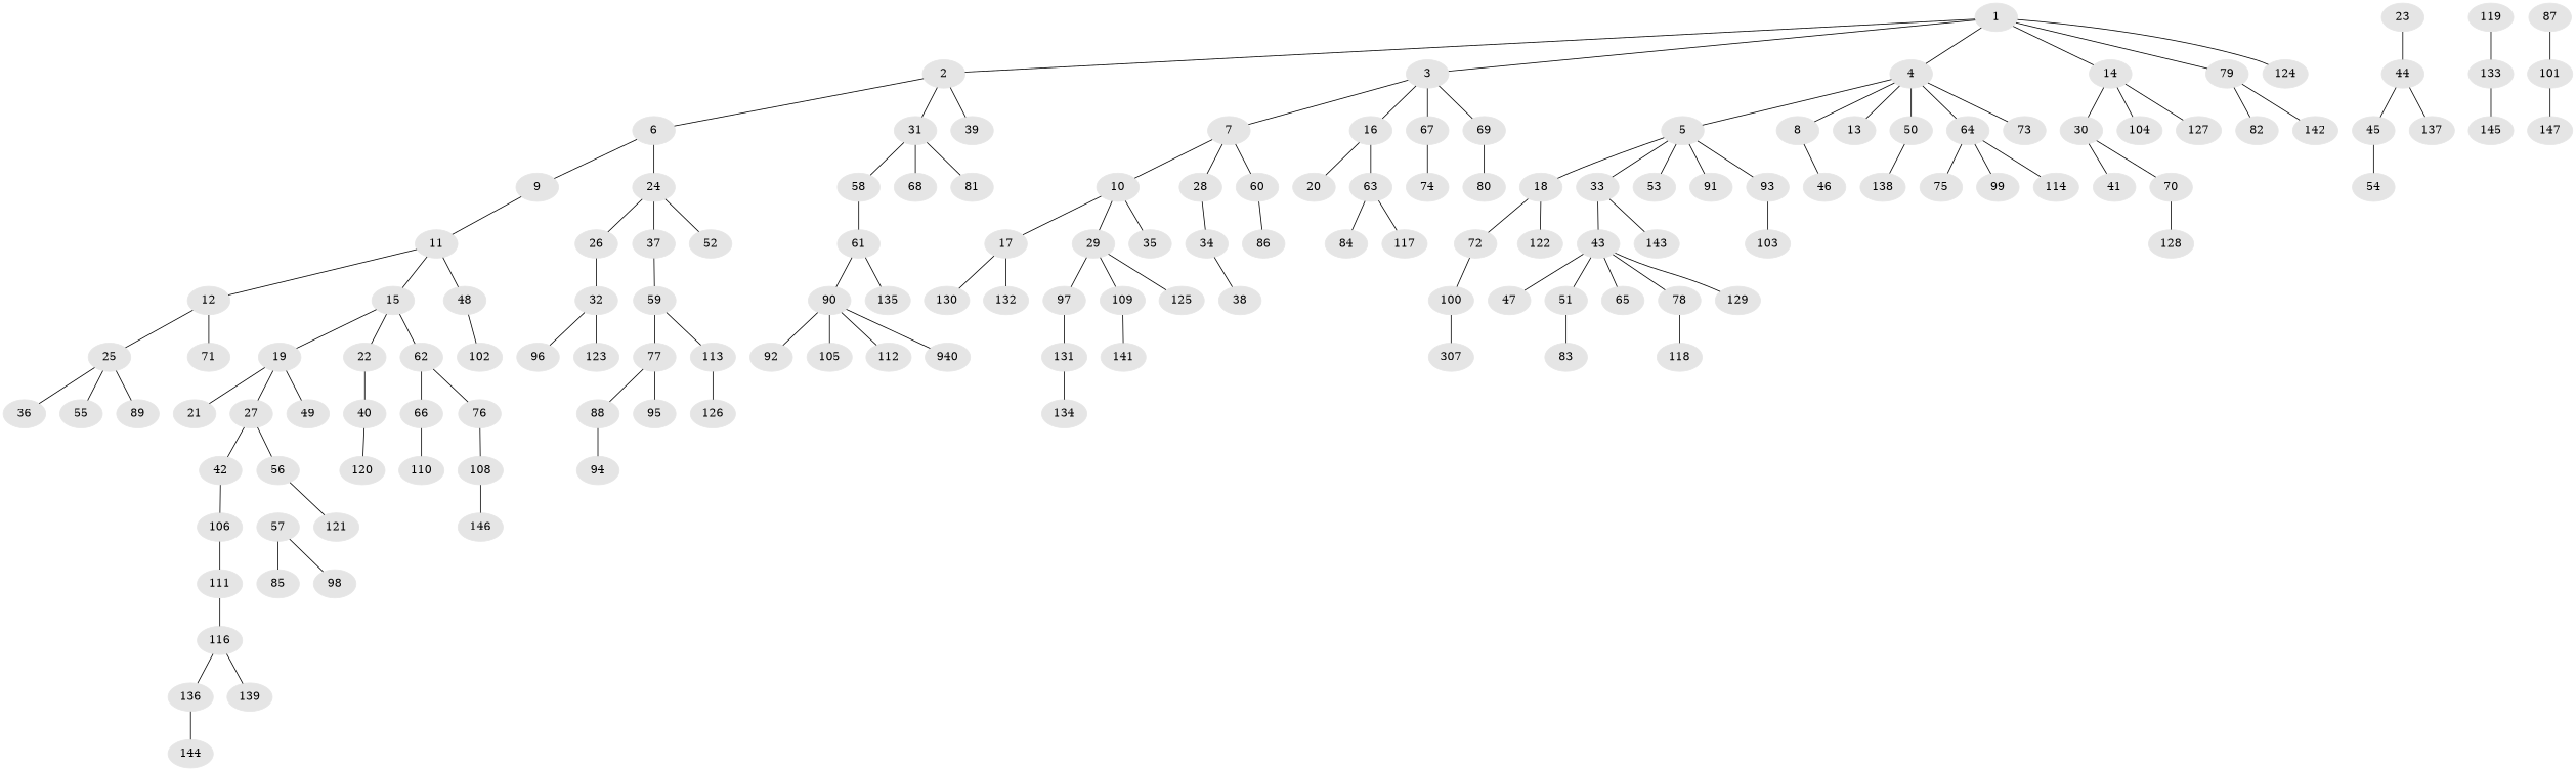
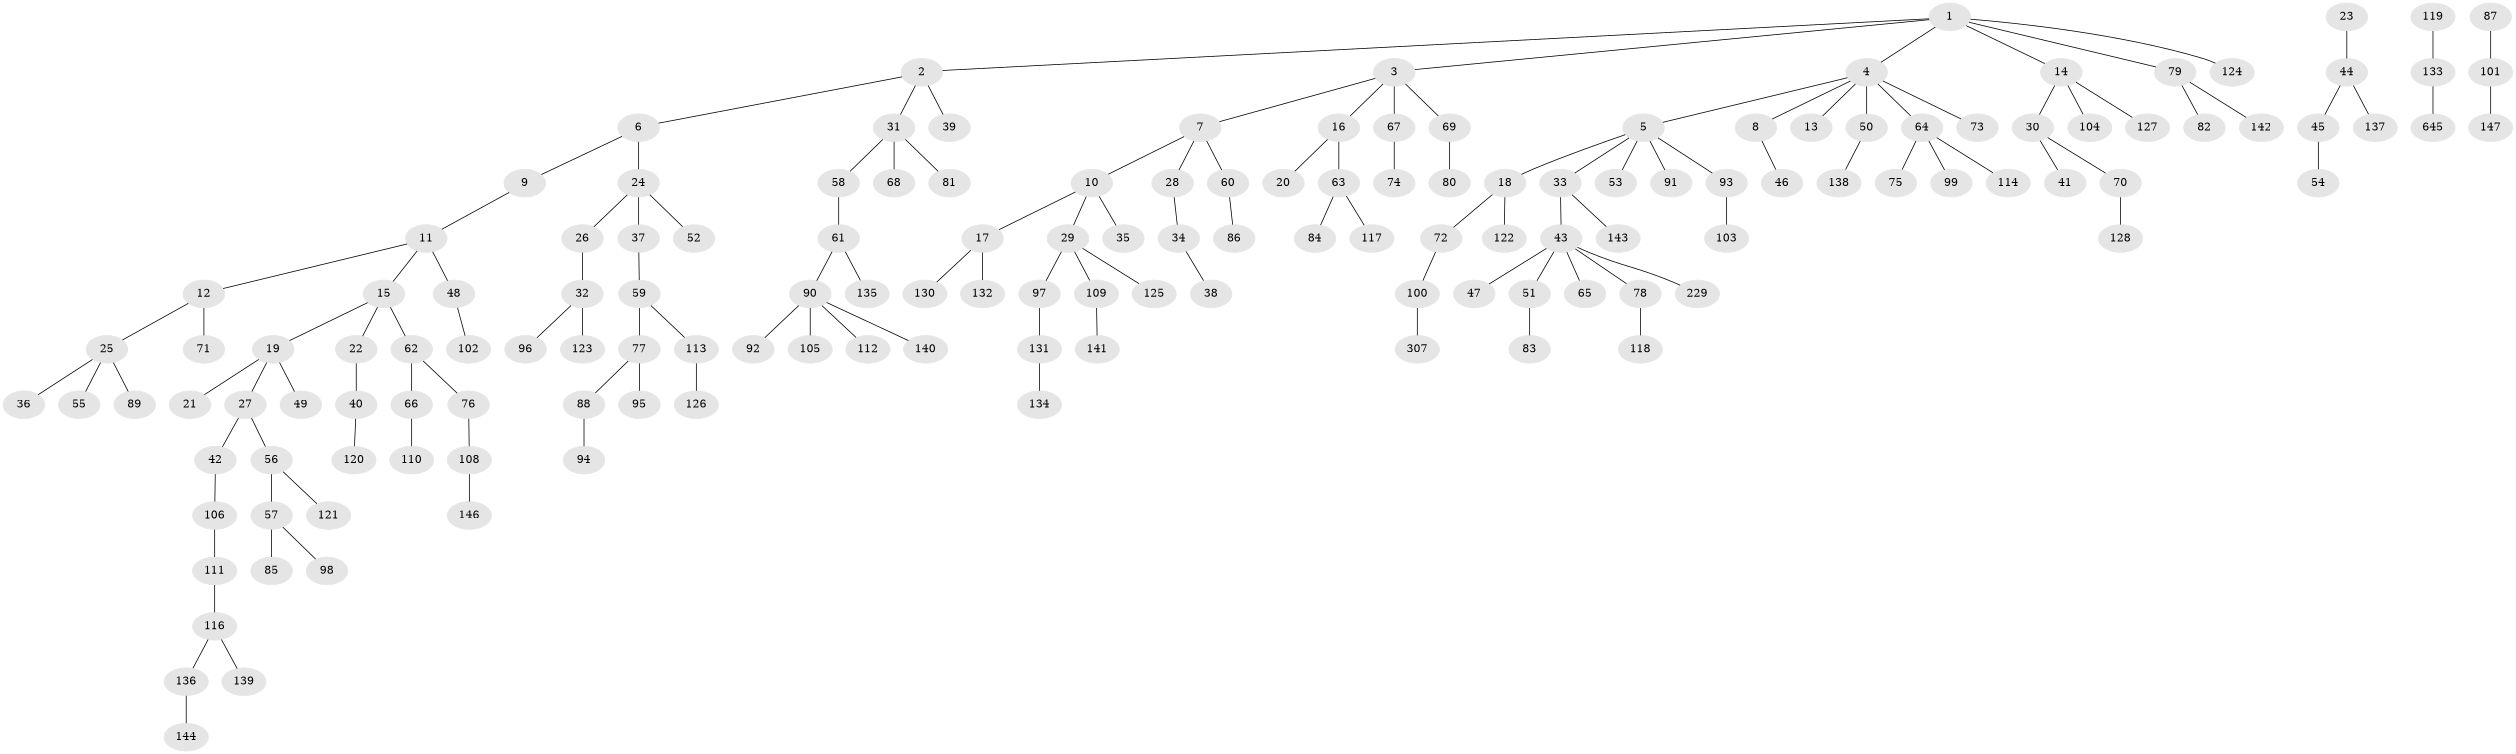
  graph {
    node [color=gray90 style=filled]
    1
    2
    3
    4
    14
    79
    124
    6
    31
    39
    7
    16
    67
    69
    5
    8
    13
    50
    64
    73
    30
    104
    127
    82
    142
    9
    24
    58
    68
    81
    10
    28
    60
    20
    63
    74
    80
    18
    33
    53
    91
    93
    46
    138
    75
    99
    114
    72
    122
    43
    143
    103
    11
    26
    37
    52
    17
    29
    35
    34
    86
    12
    15
    48
    130
    132
    23
    44
    97
    109
    125
    25
    71
    19
    22
    62
    102
    36
    55
    89
    41
    70
    21
    27
    49
    40
    66
    76
    84
    117
    119
    133
    100
    42
    56
    120
    45
    137
    32
    59
    96
    123
    106
    57
    121
    38
    131
    141
    128
    61
    47
    51
    65
    78
-   129
+   129 [label=229]
    77
    113
    111
    83
    118
    54
    85
    98
    90
    135
    88
    95
    126
    92
    105
    112
-   140 [label=940]
+   140
    110
    108
    87
    101
    n137 [label=307]
    146
    94
    147
    134
    116
    136
    139
    144
-   145
+   145 [label=645]
    1 -- 2
    1 -- 3
    1 -- 4
    1 -- 14
    1 -- 79
    1 -- 124
    2 -- 6
    2 -- 31
    2 -- 39
    3 -- 7
    3 -- 16
    3 -- 67
    3 -- 69
    4 -- 5
    4 -- 8
    4 -- 13
    4 -- 50
    4 -- 64
    4 -- 73
    14 -- 30
    14 -- 104
    14 -- 127
    79 -- 82
    79 -- 142
    6 -- 9
    6 -- 24
    31 -- 58
    31 -- 68
    31 -- 81
    7 -- 10
    7 -- 28
    7 -- 60
    16 -- 20
    16 -- 63
    67 -- 74
    69 -- 80
    5 -- 18
    5 -- 33
    5 -- 53
    5 -- 91
    5 -- 93
    8 -- 46
    50 -- 138
    64 -- 75
    64 -- 99
    64 -- 114
    30 -- 41
    30 -- 70
    9 -- 11
    24 -- 26
    24 -- 37
    24 -- 52
    58 -- 61
    10 -- 17
    10 -- 29
    10 -- 35
    28 -- 34
    60 -- 86
    63 -- 84
    63 -- 117
    18 -- 72
    18 -- 122
    33 -- 43
    33 -- 143
    93 -- 103
    72 -- 100
    43 -- 47
    43 -- 51
    43 -- 65
    43 -- 78
    43 -- 129
    11 -- 12
    11 -- 15
    11 -- 48
    26 -- 32
    37 -- 59
    17 -- 130
    17 -- 132
    29 -- 97
    29 -- 109
    29 -- 125
    34 -- 38
    12 -- 25
    12 -- 71
    15 -- 19
    15 -- 22
    15 -- 62
    48 -- 102
    23 -- 44
    44 -- 45
    44 -- 137
    97 -- 131
    109 -- 141
    25 -- 36
    25 -- 55
    25 -- 89
    19 -- 21
    19 -- 27
    19 -- 49
    22 -- 40
    62 -- 66
    62 -- 76
    70 -- 128
    27 -- 42
    27 -- 56
    40 -- 120
    66 -- 110
    76 -- 108
    119 -- 133
    133 -- 145
    100 -- n137
    42 -- 106
+   56 -- 57
    56 -- 121
    45 -- 54
    32 -- 96
    32 -- 123
    59 -- 77
    59 -- 113
    106 -- 111
    57 -- 85
    57 -- 98
    131 -- 134
    61 -- 90
    61 -- 135
    51 -- 83
    78 -- 118
    77 -- 88
    77 -- 95
    113 -- 126
    111 -- 116
    90 -- 92
    90 -- 105
    90 -- 112
    90 -- 140
    88 -- 94
    108 -- 146
    87 -- 101
    101 -- 147
    116 -- 136
    116 -- 139
    136 -- 144
  }
